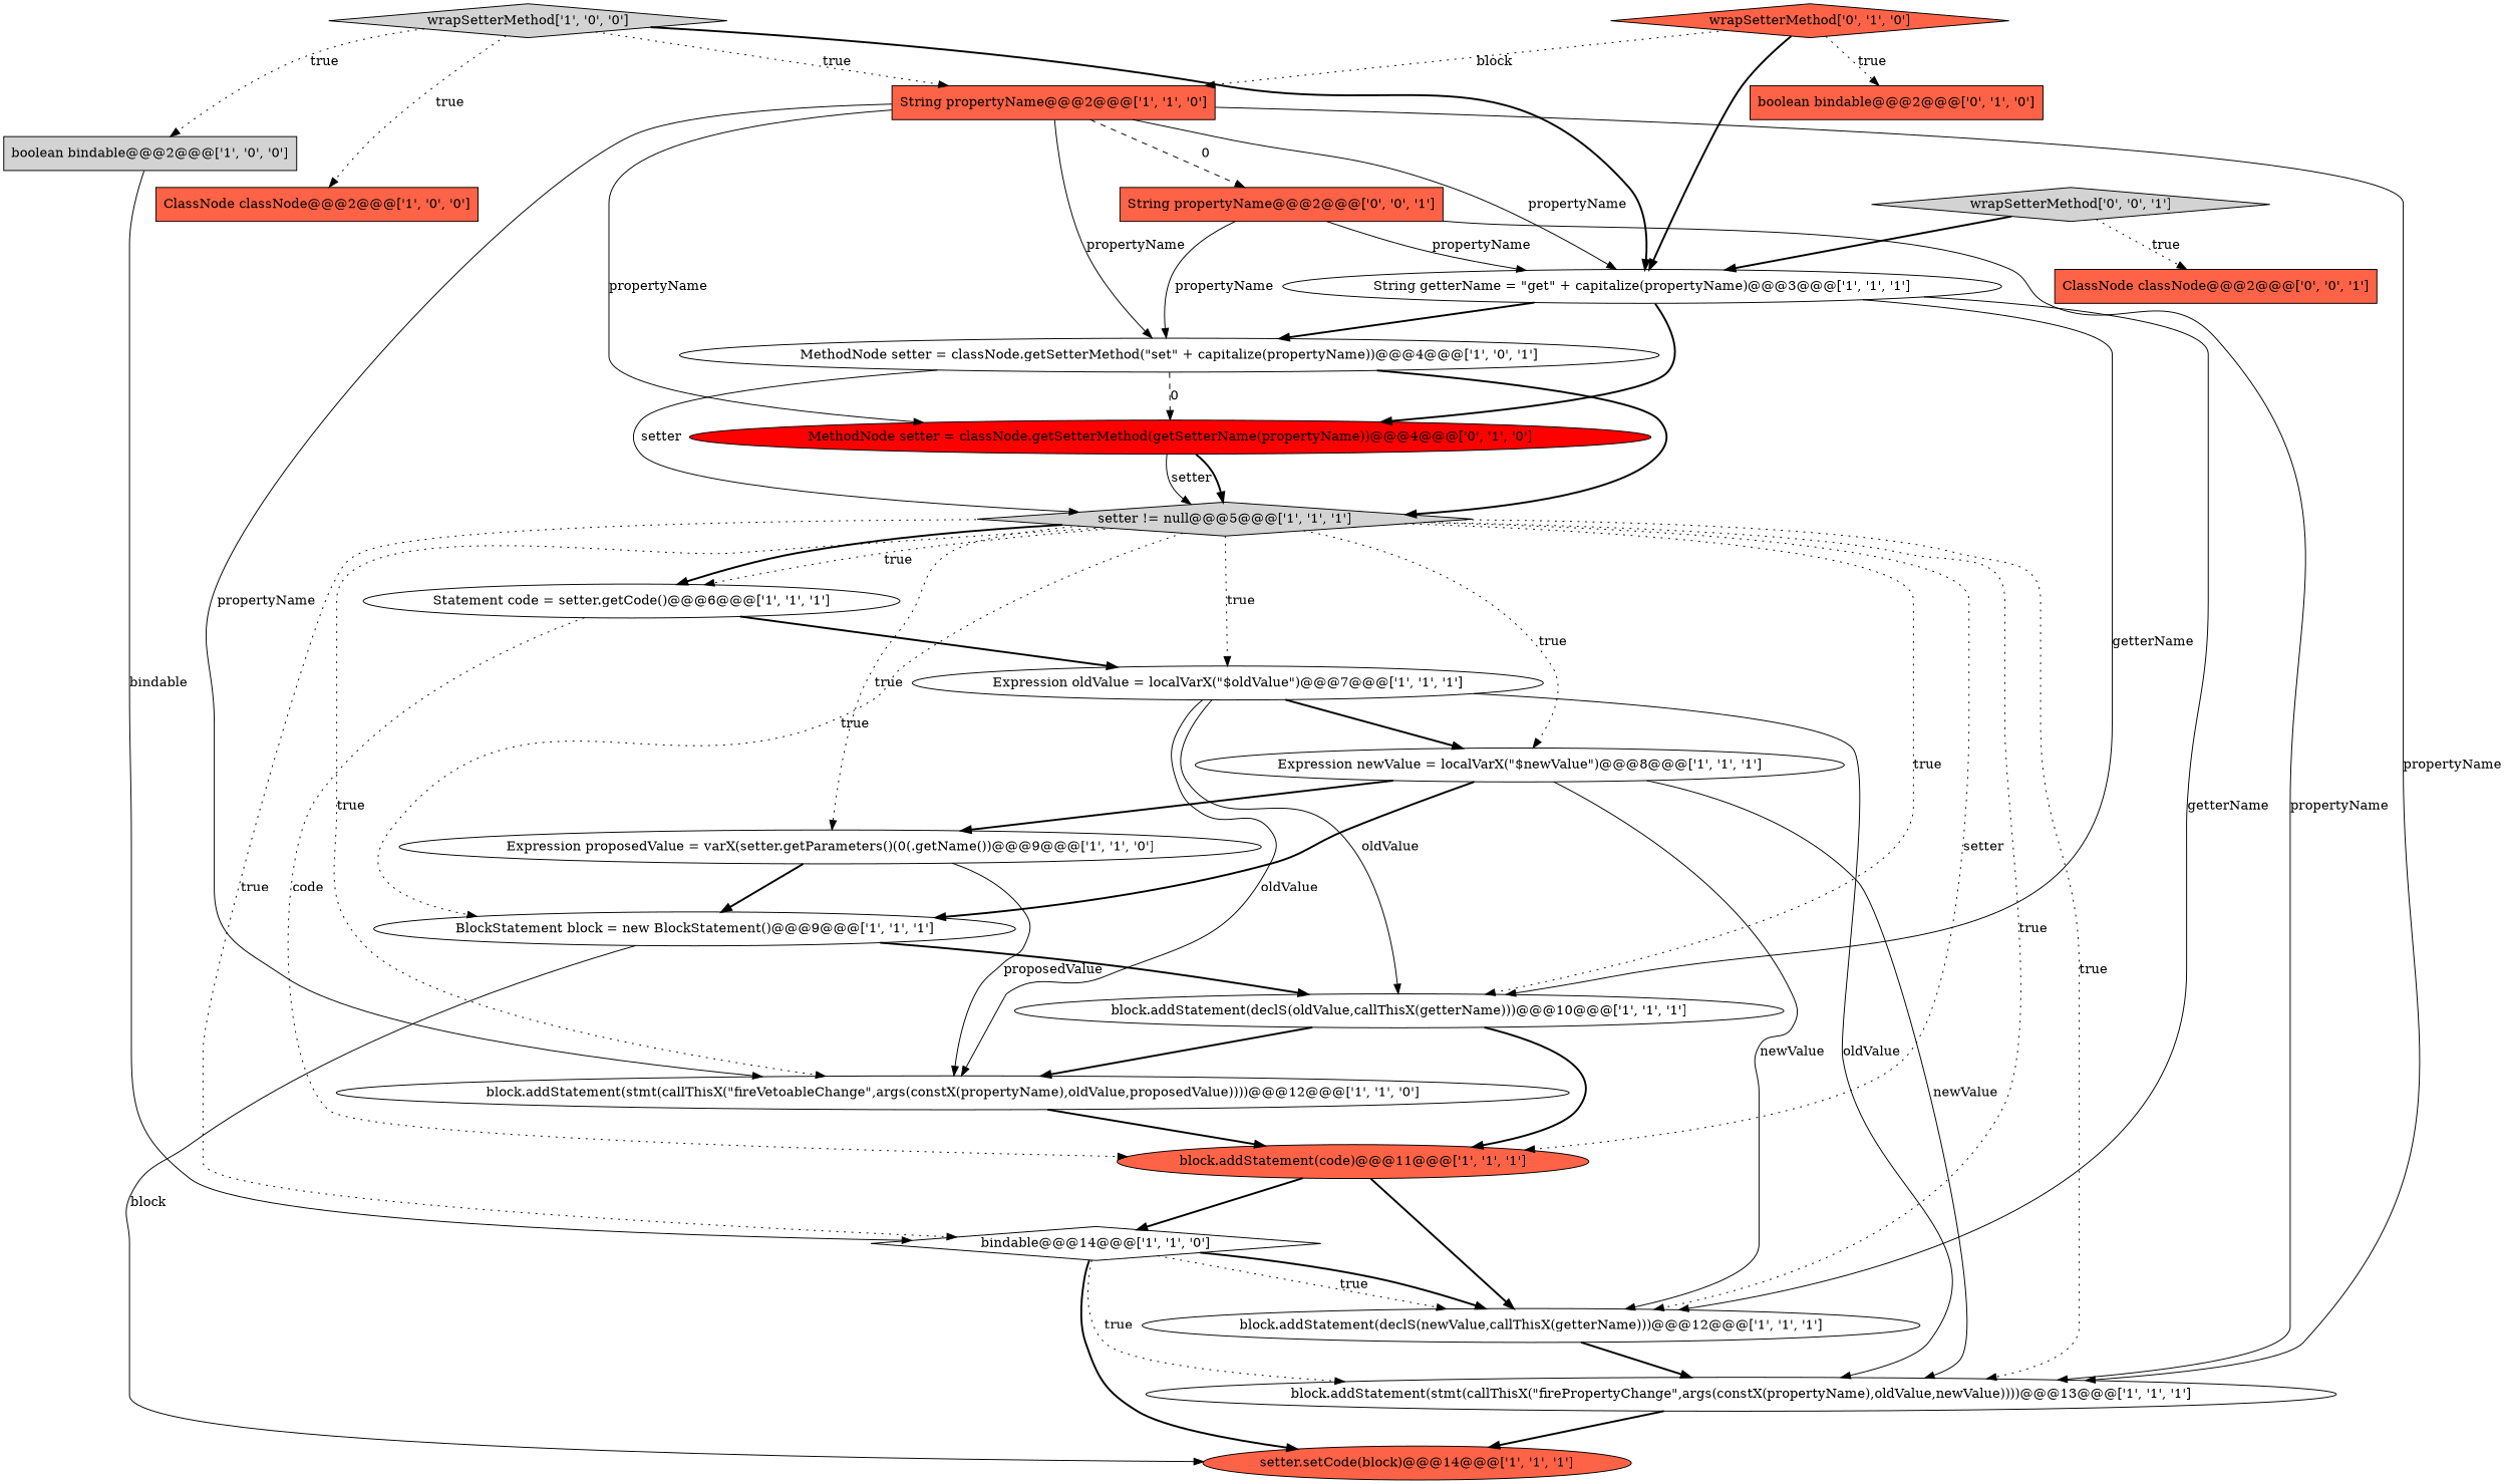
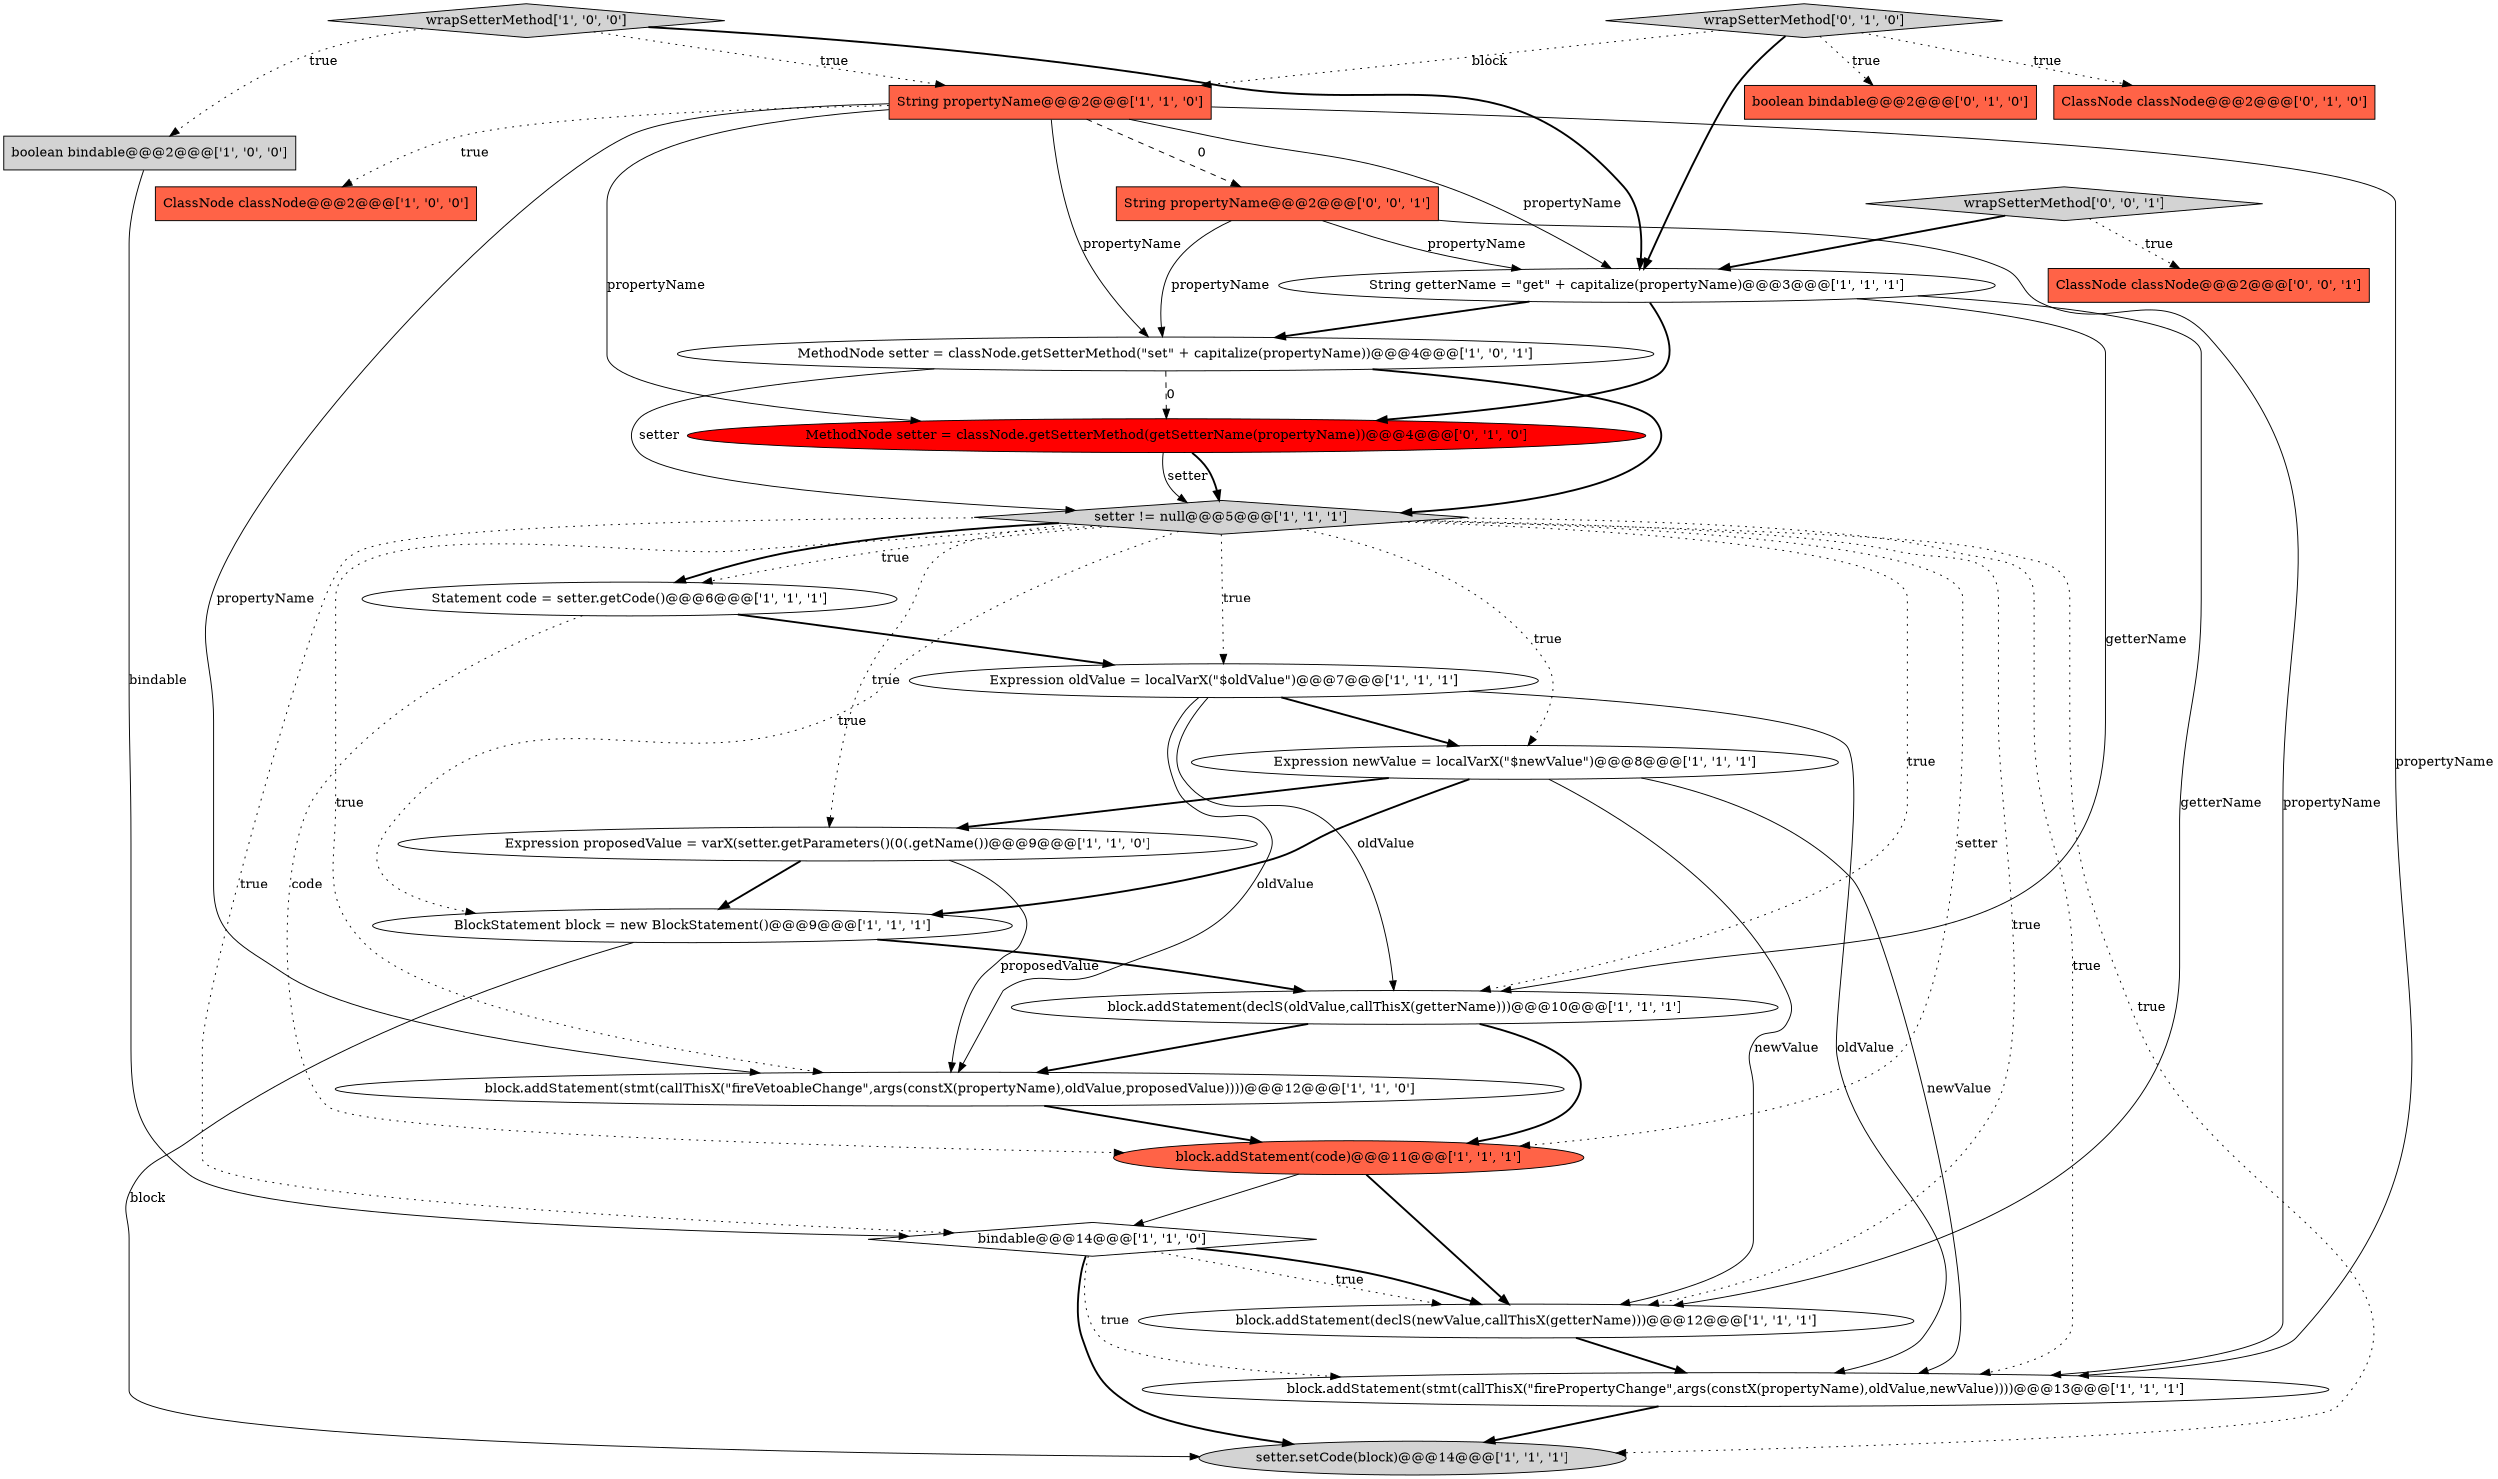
  digraph {
    node [fillcolor=white shape=ellipse style=filled]
    edge [style=bold]
    n1 [fillcolor=red label="MethodNode setter = classNode.getSetterMethod(getSetterName(propertyName))@@@4@@@['0', '1', '0']"]
    n2 [fillcolor=lightgray label="setter != null@@@5@@@['1', '1', '1']" shape=diamond]
    n3 [label="BlockStatement block = new BlockStatement()@@@9@@@['1', '1', '1']"]
    n4 [label="block.addStatement(declS(oldValue,callThisX(getterName)))@@@10@@@['1', '1', '1']"]
-   n5 [fillcolor=tomato label="setter.setCode(block)@@@14@@@['1', '1', '1']"]
+   n5 [fillcolor=lightgray label="setter.setCode(block)@@@14@@@['1', '1', '1']"]
    n6 [label="block.addStatement(stmt(callThisX(\"firePropertyChange\",args(constX(propertyName),oldValue,newValue))))@@@13@@@['1', '1', '1']"]
    n7 [label="block.addStatement(stmt(callThisX(\"fireVetoableChange\",args(constX(propertyName),oldValue,proposedValue))))@@@12@@@['1', '1', '0']"]
    n8 [fillcolor=tomato label="block.addStatement(code)@@@11@@@['1', '1', '1']"]
    n9 [label="block.addStatement(declS(newValue,callThisX(getterName)))@@@12@@@['1', '1', '1']"]
    n10 [label="Expression oldValue = localVarX(\"$oldValue\")@@@7@@@['1', '1', '1']"]
    n11 [label="Expression newValue = localVarX(\"$newValue\")@@@8@@@['1', '1', '1']"]
    n12 [label="Expression proposedValue = varX(setter.getParameters()(0(.getName())@@@9@@@['1', '1', '0']"]
    n13 [label="Statement code = setter.getCode()@@@6@@@['1', '1', '1']"]
    n14 [label="bindable@@@14@@@['1', '1', '0']" shape=diamond]
-   n15 [fillcolor=tomato label="wrapSetterMethod['0', '1', '0']" shape=diamond]
+   n15 [fillcolor=lightgray label="wrapSetterMethod['0', '1', '0']" shape=diamond]
    n16 [label="String getterName = \"get\" + capitalize(propertyName)@@@3@@@['1', '1', '1']"]
    n17 [fillcolor=tomato label="String propertyName@@@2@@@['1', '1', '0']" shape=box]
    n18 [fillcolor=tomato label="boolean bindable@@@2@@@['0', '1', '0']" shape=box]
+   n19 [fillcolor=tomato label="ClassNode classNode@@@2@@@['0', '1', '0']" shape=box]
    n20 [label="MethodNode setter = classNode.getSetterMethod(\"set\" + capitalize(propertyName))@@@4@@@['1', '0', '1']"]
    n21 [fillcolor=tomato label="String propertyName@@@2@@@['0', '0', '1']" shape=box]
    n22 [fillcolor=tomato label="ClassNode classNode@@@2@@@['0', '0', '1']" shape=box]
    n23 [fillcolor=lightgray label="boolean bindable@@@2@@@['1', '0', '0']" shape=box]
    n24 [fillcolor=lightgray label="wrapSetterMethod['0', '0', '1']" shape=diamond]
    n25 [fillcolor=lightgray label="wrapSetterMethod['1', '0', '0']" shape=diamond]
    n26 [fillcolor=tomato label="ClassNode classNode@@@2@@@['1', '0', '0']" shape=box]
    n1 -> n2 [label=setter style=solid]
    n1 -> n2
    n2 -> n3 [label=true style=dotted]
    n2 -> n4 [label=true style=dotted]
+   n2 -> n5 [label=true style=dotted]
    n2 -> n6 [label=true style=dotted]
    n2 -> n7 [label=true style=dotted]
    n2 -> n8 [label=setter style=dotted]
    n2 -> n9 [label=true style=dotted]
    n2 -> n10 [label=true style=dotted]
    n2 -> n11 [label=true style=dotted]
    n2 -> n12 [label=true style=dotted]
    n2 -> n13 [label=true style=dotted]
    n2 -> n13
    n2 -> n14 [label=true style=dotted]
    n3 -> n4
    n3 -> n5 [label=block style=solid]
    n4 -> n7
    n4 -> n8
    n6 -> n5
    n7 -> n8
    n8 -> n9
-   n8 -> n14
+   n8 -> n14 [style=solid]
    n9 -> n6
    n10 -> n4 [label=oldValue style=solid]
    n10 -> n6 [label=oldValue style=solid]
    n10 -> n7 [label=oldValue style=solid]
    n10 -> n11
    n11 -> n3
    n11 -> n6 [label=newValue style=solid]
    n11 -> n9 [label=newValue style=solid]
    n11 -> n12
    n12 -> n3
    n12 -> n7 [label=proposedValue style=solid]
    n13 -> n8 [label=code style=dotted]
    n13 -> n10
    n14 -> n5
    n14 -> n6 [label=true style=dotted]
    n14 -> n9 [label=true style=dotted]
    n14 -> n9
    n15 -> n16
    n15 -> n17 [label=block style=dotted]
    n15 -> n18 [label=true style=dotted]
+   n15 -> n19 [label=true style=dotted]
    n16 -> n1
    n16 -> n4 [label=getterName style=solid]
    n16 -> n9 [label=getterName style=solid]
    n16 -> n20
    n17 -> n1 [label=propertyName style=solid]
    n17 -> n6 [label=propertyName style=solid]
    n17 -> n7 [label=propertyName style=solid]
    n17 -> n16 [label=propertyName style=solid]
    n17 -> n20 [label=propertyName style=solid]
    n17 -> n21 [label=0 style=dashed]
    n20 -> n1 [label=0 style=dashed]
    n20 -> n2 [label=setter style=solid]
    n20 -> n2
    n21 -> n6 [label=propertyName style=solid]
    n21 -> n16 [label=propertyName style=solid]
    n21 -> n20 [label=propertyName style=solid]
    n23 -> n14 [label=bindable style=solid]
    n24 -> n16
    n24 -> n22 [label=true style=dotted]
    n25 -> n16
    n25 -> n17 [label=true style=dotted]
    n25 -> n23 [label=true style=dotted]
-   n25 -> n26 [label=true style=dotted]
+   n17 -> n26 [label=true style=dotted]
  }
